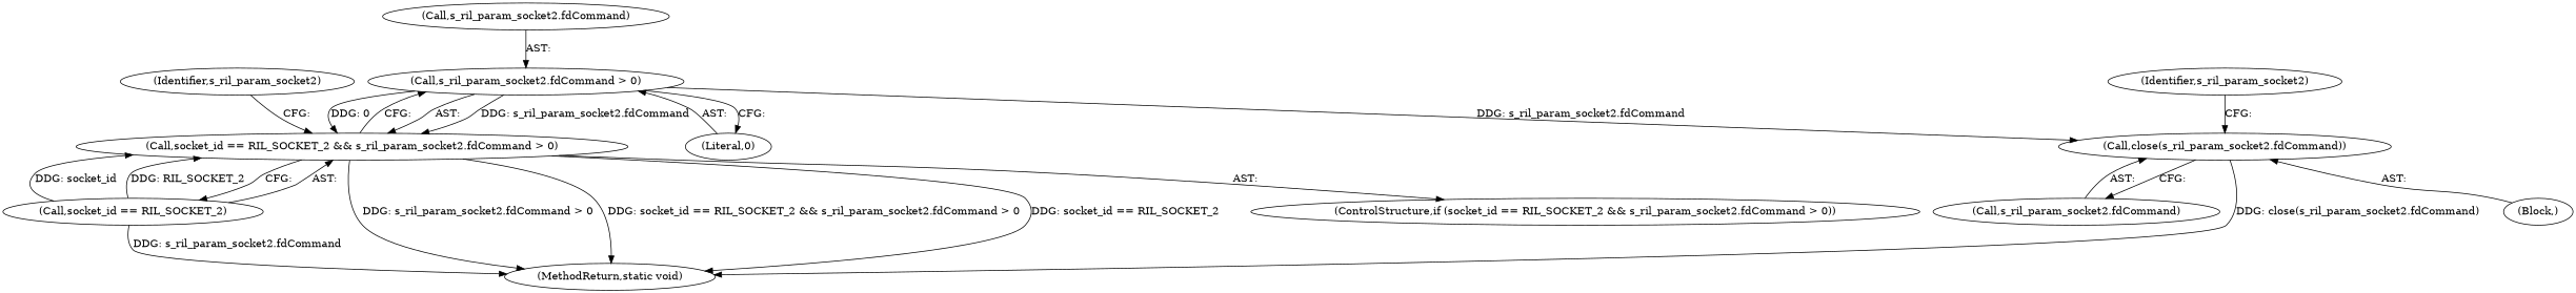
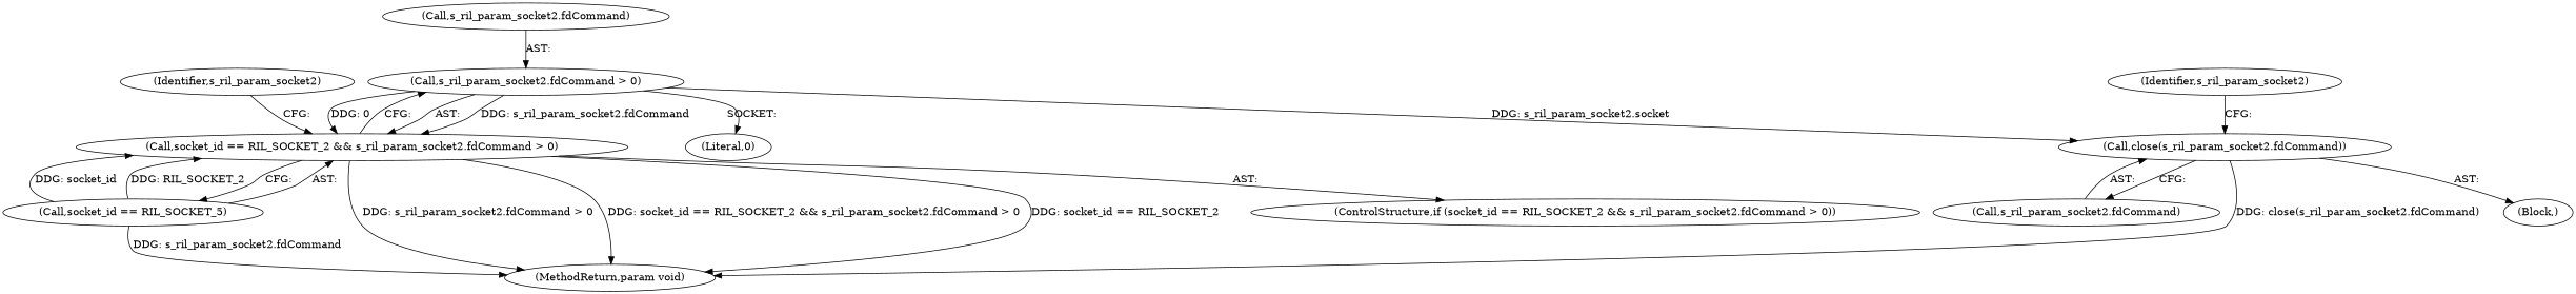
  digraph {
    n1 [label="(Call,s_ril_param_socket2.fdCommand > 0)"]
    n2 [label="(Call,socket_id == RIL_SOCKET_2 && s_ril_param_socket2.fdCommand > 0)"]
    n3 [label="(Call,close(s_ril_param_socket2.fdCommand))"]
    n4 [label="(Literal,0)"]
-   n5 [label="(MethodReturn,static void)"]
-   n6 [label="(Call,socket_id == RIL_SOCKET_2)"]
+   n5 [label="(MethodReturn,param void)"]
+   n6 [label="(Call,socket_id == RIL_SOCKET_5)"]
    n7 [label="(ControlStructure,if (socket_id == RIL_SOCKET_2 && s_ril_param_socket2.fdCommand > 0))"]
    n8 [label="(Block,)"]
    n9 [label="(Call,s_ril_param_socket2.fdCommand)"]
    n10 [label="(Identifier,s_ril_param_socket2)"]
    n11 [label="(Identifier,s_ril_param_socket2)"]
    n12 [label="(Call,s_ril_param_socket2.fdCommand)"]
    n1 -> n2 [label="AST: "]
    n1 -> n2 [label="DDG: s_ril_param_socket2.fdCommand"]
    n1 -> n2 [label="DDG: 0"]
-   n1 -> n3 [label="DDG: s_ril_param_socket2.fdCommand"]
-   n1 -> n4 [label="CFG: "]
+   n1 -> n3 [label="DDG: s_ril_param_socket2.socket"]
+   n1 -> n4 [label="SOCKET: "]
    n2 -> n1 [label="CFG: "]
    n2 -> n5 [label="DDG: socket_id == RIL_SOCKET_2"]
    n2 -> n5 [label="DDG: s_ril_param_socket2.fdCommand > 0"]
    n2 -> n5 [label="DDG: socket_id == RIL_SOCKET_2 && s_ril_param_socket2.fdCommand > 0"]
    n2 -> n6 [label="CFG: "]
    n2 -> n7 [label="AST: "]
    n3 -> n5 [label="DDG: close(s_ril_param_socket2.fdCommand)"]
-   n8 -> n3 [label="AST: "]
+   n3 -> n8 [label="AST: "]
    n3 -> n9 [label="CFG: "]
-   n4 -> n1 [label="AST: "]
    n6 -> n2 [label="AST: "]
    n6 -> n2 [label="DDG: socket_id"]
    n6 -> n2 [label="DDG: RIL_SOCKET_2"]
    n6 -> n5 [label="DDG: s_ril_param_socket2.fdCommand"]
    n9 -> n3 [label="AST: "]
    n10 -> n2 [label="CFG: "]
    n11 -> n3 [label="CFG: "]
    n12 -> n1 [label="AST: "]
  }
